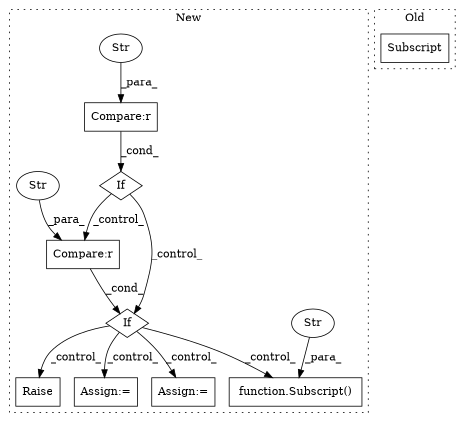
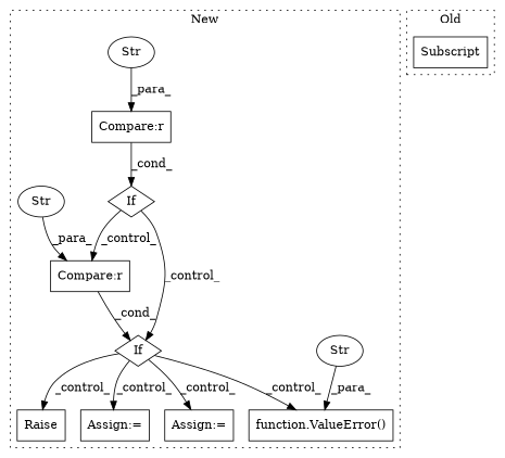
  digraph {
    node [a=66 l=3 s=13882 shape=box]
-   n1 [a=75 l="11,1" label="function.Subscript()" s="14417,14494"]
+   n1 [a=75 l="11,1" label="function.ValueError()" s="14417,14494"]
    n2 [a=91 l=6 label=Raise s=14411]
    n3 [l=66 label=Str s=14428 shape=ellipse]
    n4 [a=96 label=If s=13465 shape=diamond]
    n5 [a=40 l=25 label="Compare:r" s=13468]
    n6 [a=68 label="Assign:=" s=14078]
    n7 [a=96 l=0 label=If shape=diamond]
    n8 [a=40 l=24 label="Compare:r"]
    n9 [l=5 label=Str s=13488 shape=ellipse]
    n10 [l=4 label=Str s=13902 shape=ellipse]
    n11 [a=68 label="Assign:=" s=14154]
    n12 [a=63 l="23,0" label=Subscript s="12632,0"]
    subgraph cluster_1 {
      label=New
      style=dotted
      n1
      n2
      n3
      n4
      n5
      n6
      n7
      n8
      n9
      n10
      n11
    }
    subgraph cluster_2 {
      label=Old
      style=dotted
      n12
    }
    n3 -> n1 [label=_para_]
    n4 -> n7 [label=_control_]
    n4 -> n8 [label=_control_]
    n5 -> n4 [label=_cond_]
    n7 -> n1 [label=_control_]
    n7 -> n2 [label=_control_]
    n7 -> n6 [label=_control_]
    n7 -> n11 [label=_control_]
    n8 -> n7 [label=_cond_]
    n9 -> n5 [label=_para_]
    n10 -> n8 [label=_para_]
  }
